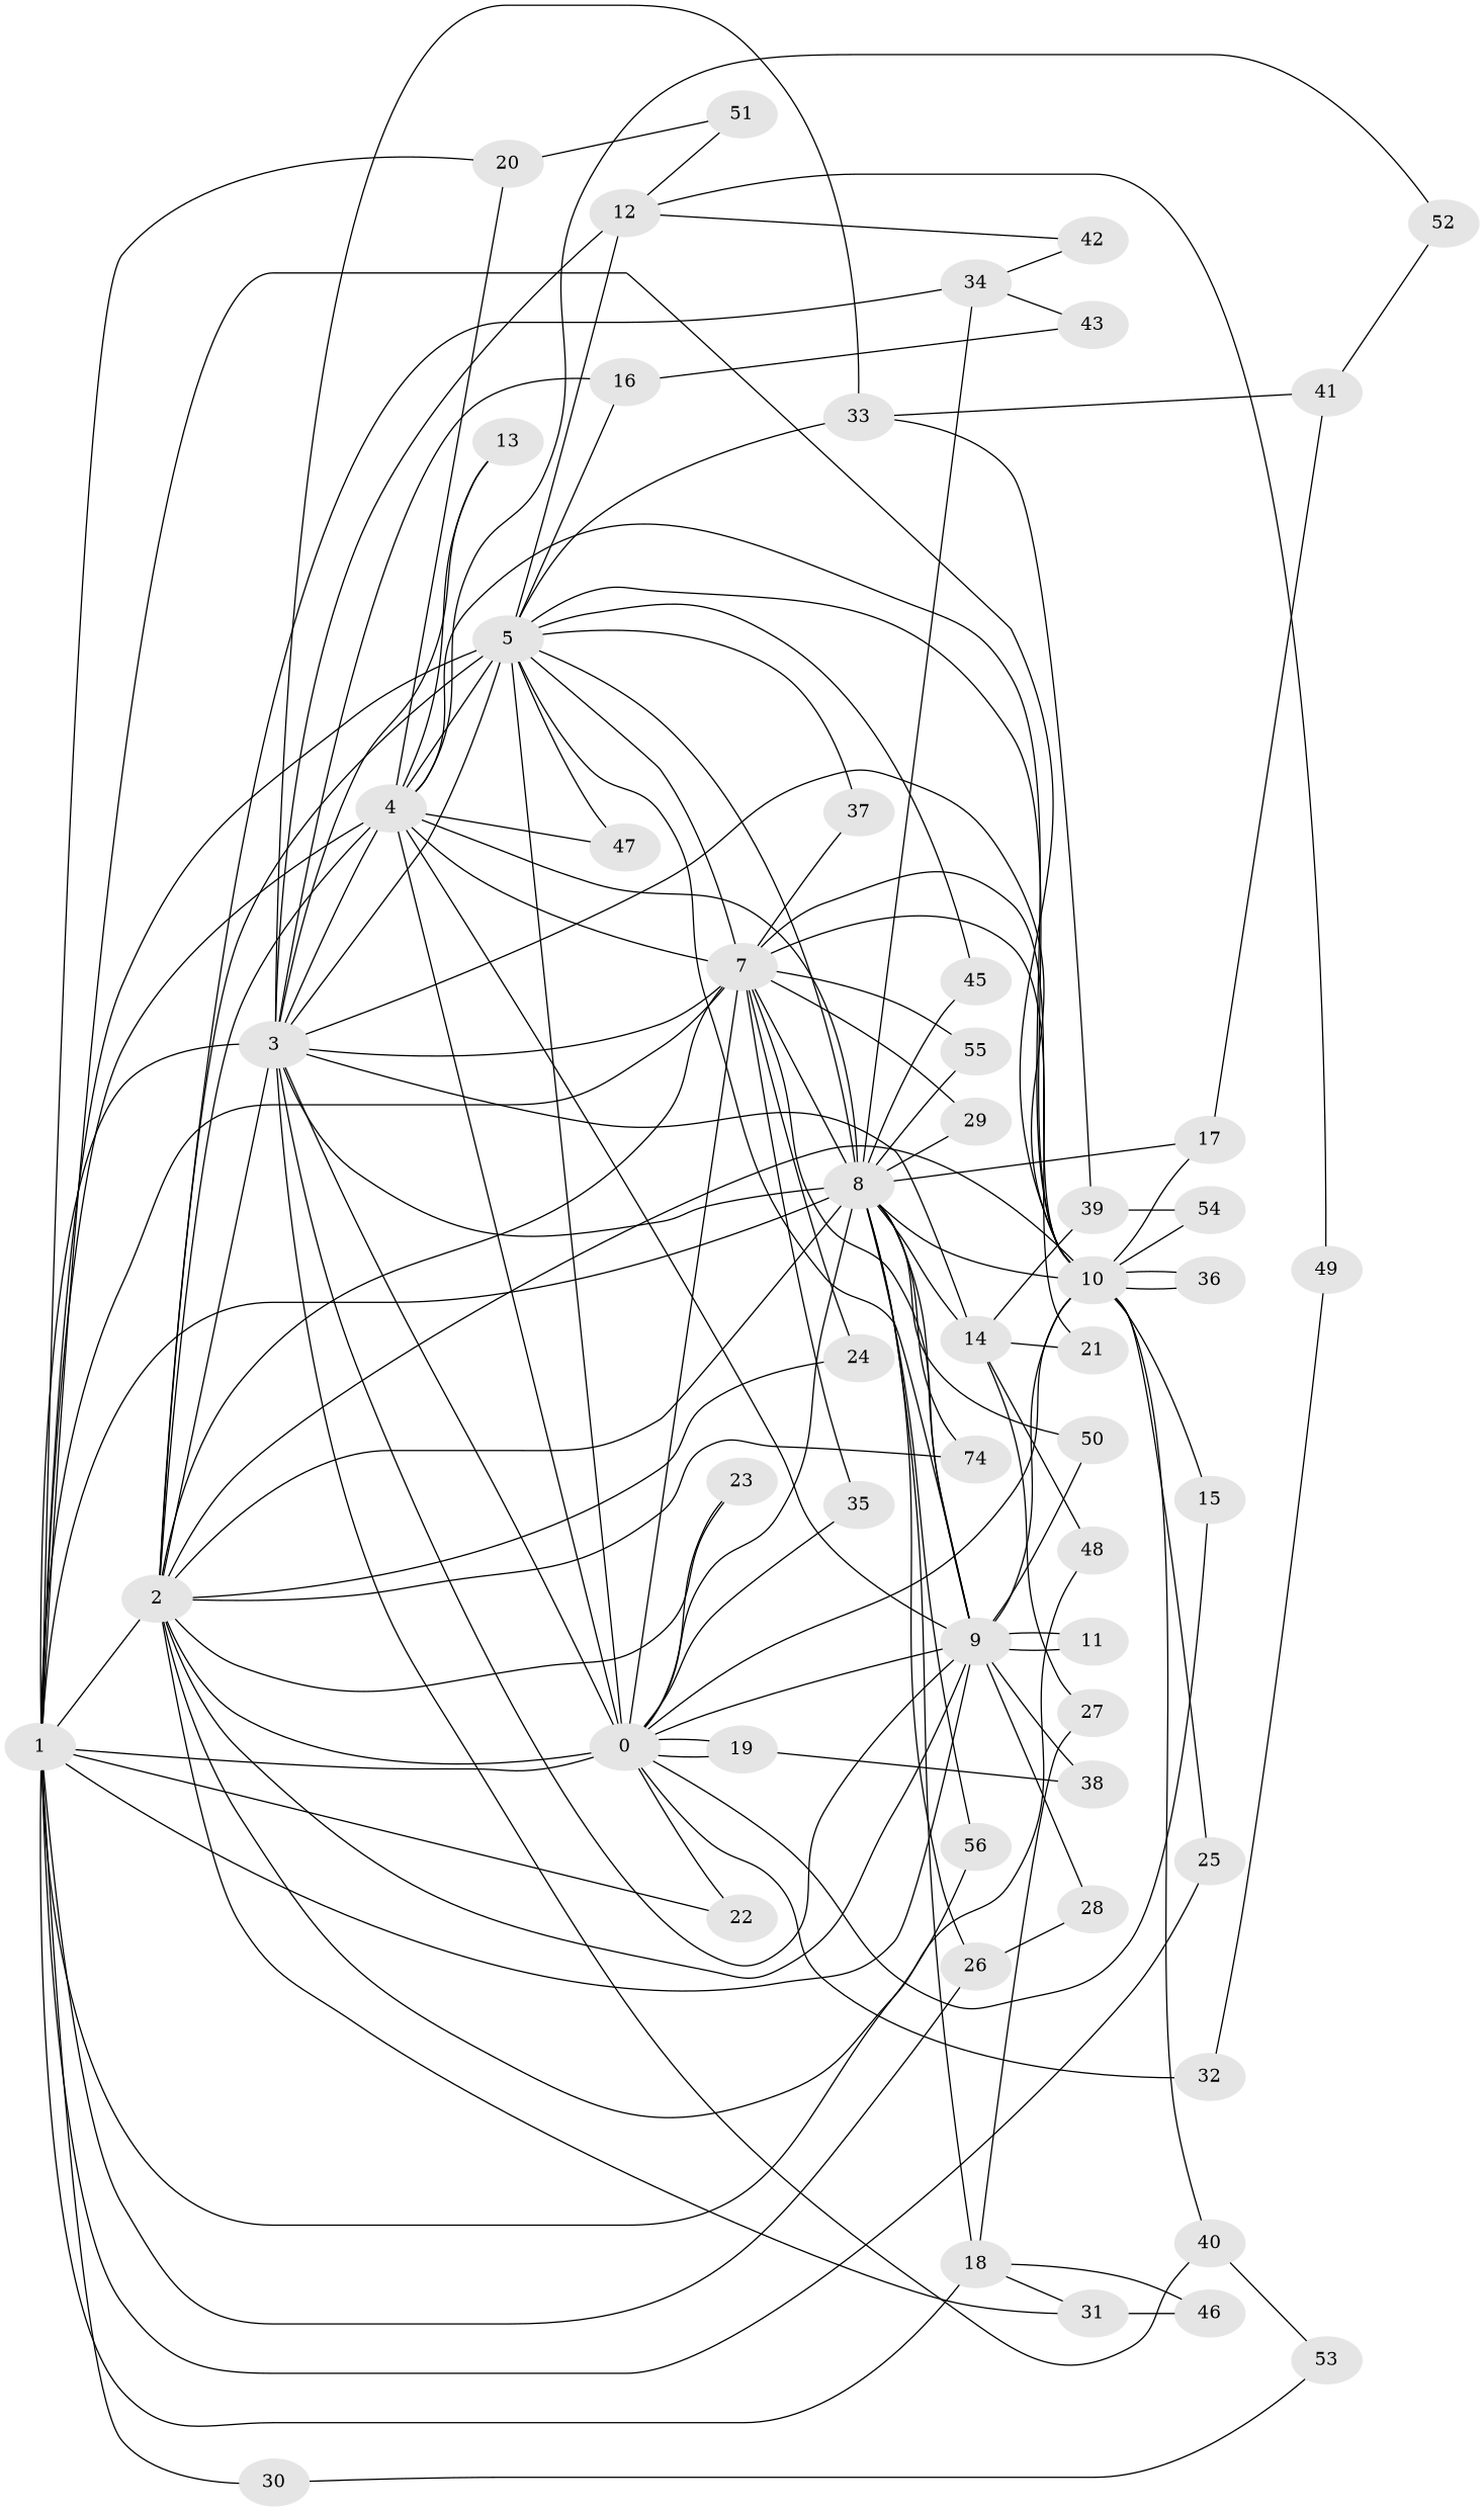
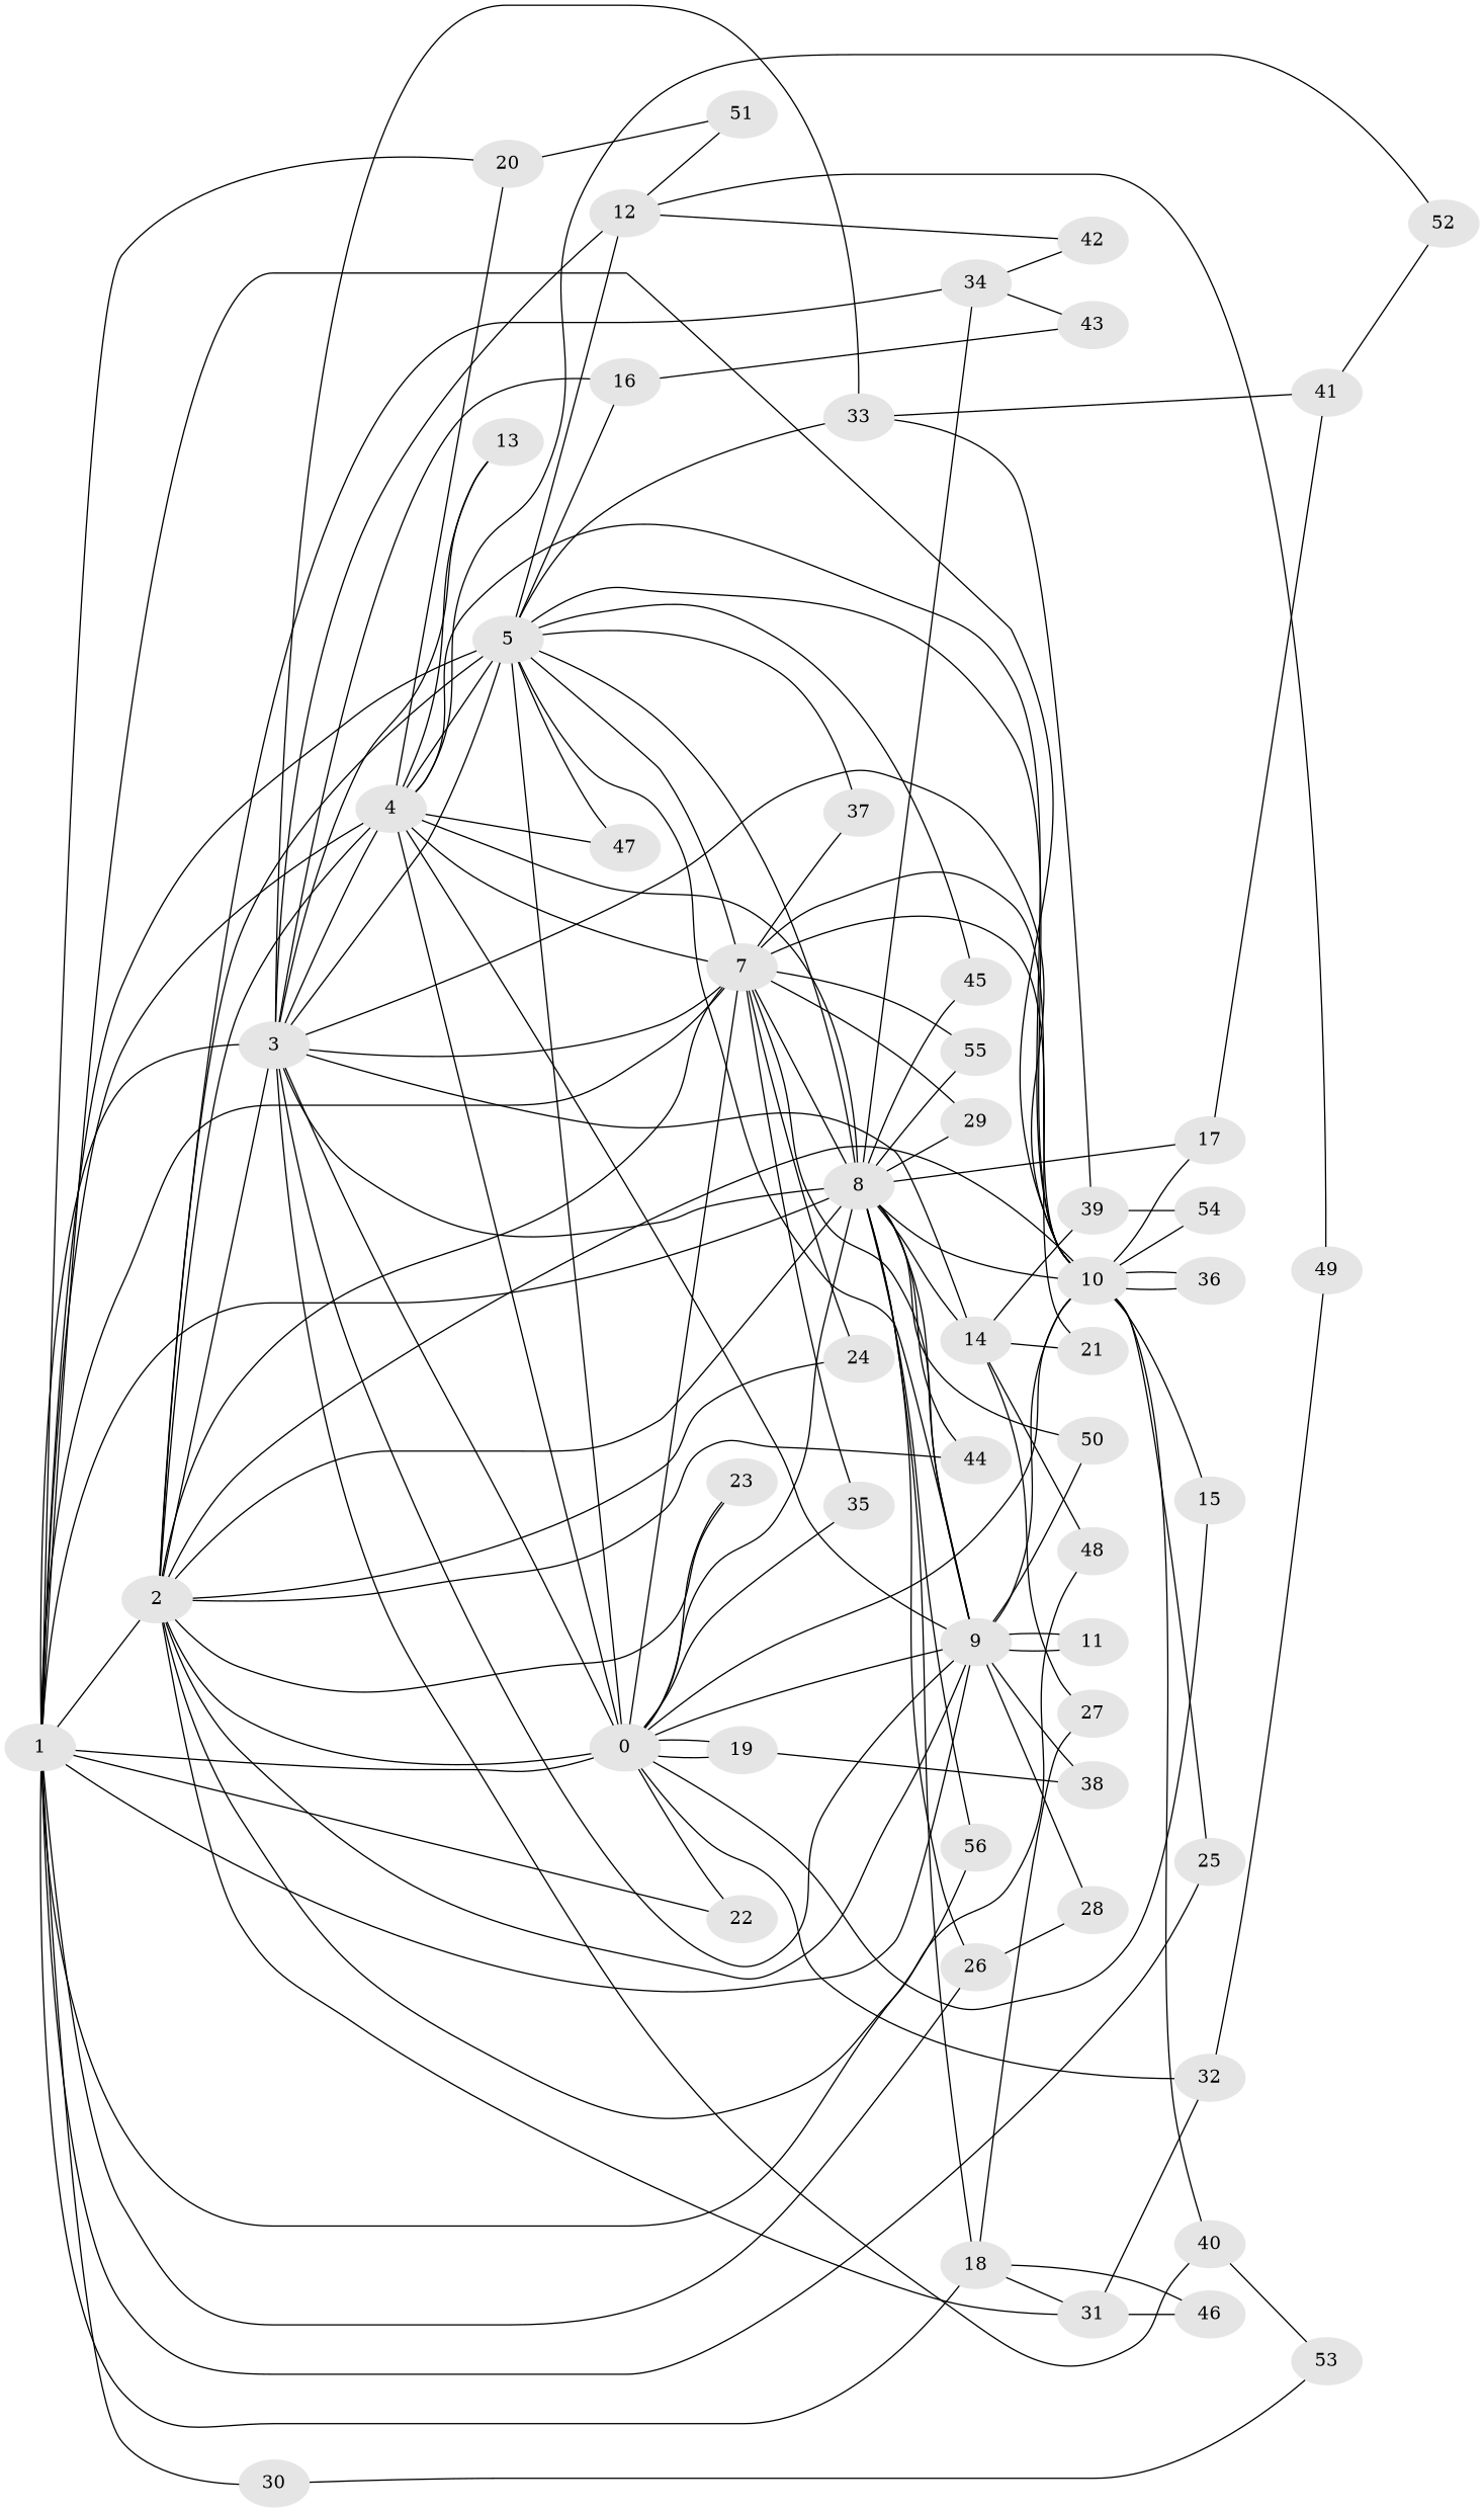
  graph {
    rankdir=LR
    node [color=gray90 style=filled]
    1
    2
    3
    4
    5
    n6 [label=0]
    7
    8
    9
    10
    18
    20
    22
    25
    26
    30
    56
    23
    24
    31
    34
-   44 [label=74]
+   44
    48
    12
    13
    14
    16
    33
    40
    47
    52
    37
    45
    15
    19
    32
    35
    21
    29
    55
    17
    50
    11
    28
    38
    36
    54
    27
    46
    51
    53
    42
    43
    49
    39
    41
    1 -- 2
    1 -- 3
    1 -- 4
    1 -- 5
    1 -- n6
    1 -- 7
    1 -- 8
    1 -- 9
    1 -- 10
    1 -- 18
    1 -- 20
    1 -- 22
    1 -- 25
    1 -- 26
    1 -- 30
    1 -- 56
    2 -- 3
    2 -- 4
    2 -- 5
    2 -- n6
    2 -- 7
    2 -- 8
    2 -- 9
    2 -- 10
    2 -- 23
    2 -- 24
    2 -- 31
    2 -- 34
    2 -- 44
    2 -- 48
    3 -- 4
    3 -- 5
    3 -- n6
    3 -- 7
    3 -- 8
    3 -- 9
    3 -- 10
    3 -- 12
    3 -- 13
    3 -- 14
    3 -- 16
    3 -- 33
    3 -- 40
    4 -- 5
    4 -- n6
    4 -- 7
    4 -- 8
    4 -- 9
    4 -- 10
    4 -- 20
    4 -- 13
    4 -- 47
    4 -- 52
    5 -- n6
    5 -- 7
    5 -- 8
    5 -- 9
    5 -- 10
    5 -- 12
    5 -- 16
    5 -- 33
    5 -- 47
    5 -- 37
    5 -- 45
    n6 -- 7
    n6 -- 8
    n6 -- 9
    n6 -- 10
    n6 -- 22
    n6 -- 23
    n6 -- 15
    n6 -- 19
    n6 -- 19
    n6 -- 32
    n6 -- 35
    7 -- 8
    7 -- 9
    7 -- 10
    7 -- 24
    7 -- 37
    7 -- 35
    7 -- 21
    7 -- 29
    7 -- 55
    8 -- 9
    8 -- 10
    8 -- 18
    8 -- 26
    8 -- 56
    8 -- 34
    8 -- 44
    8 -- 14
    8 -- 45
    8 -- 29
    8 -- 55
    8 -- 17
    8 -- 50
    9 -- 10
    9 -- 50
    9 -- 11
    9 -- 11
    9 -- 28
    9 -- 38
    10 -- 25
    10 -- 40
    10 -- 15
    10 -- 17
    10 -- 36
    10 -- 36
    10 -- 54
    18 -- 31
    18 -- 27
    18 -- 46
    20 -- 51
    26 -- 28
    30 -- 53
+   31 -- 32
    31 -- 46
    34 -- 42
    34 -- 43
    12 -- 51
    12 -- 42
    12 -- 49
    14 -- 48
    14 -- 21
    14 -- 27
    14 -- 39
    16 -- 43
    33 -- 39
    33 -- 41
    40 -- 53
    19 -- 38
    32 -- 49
    17 -- 41
    39 -- 54
    41 -- 52
  }
